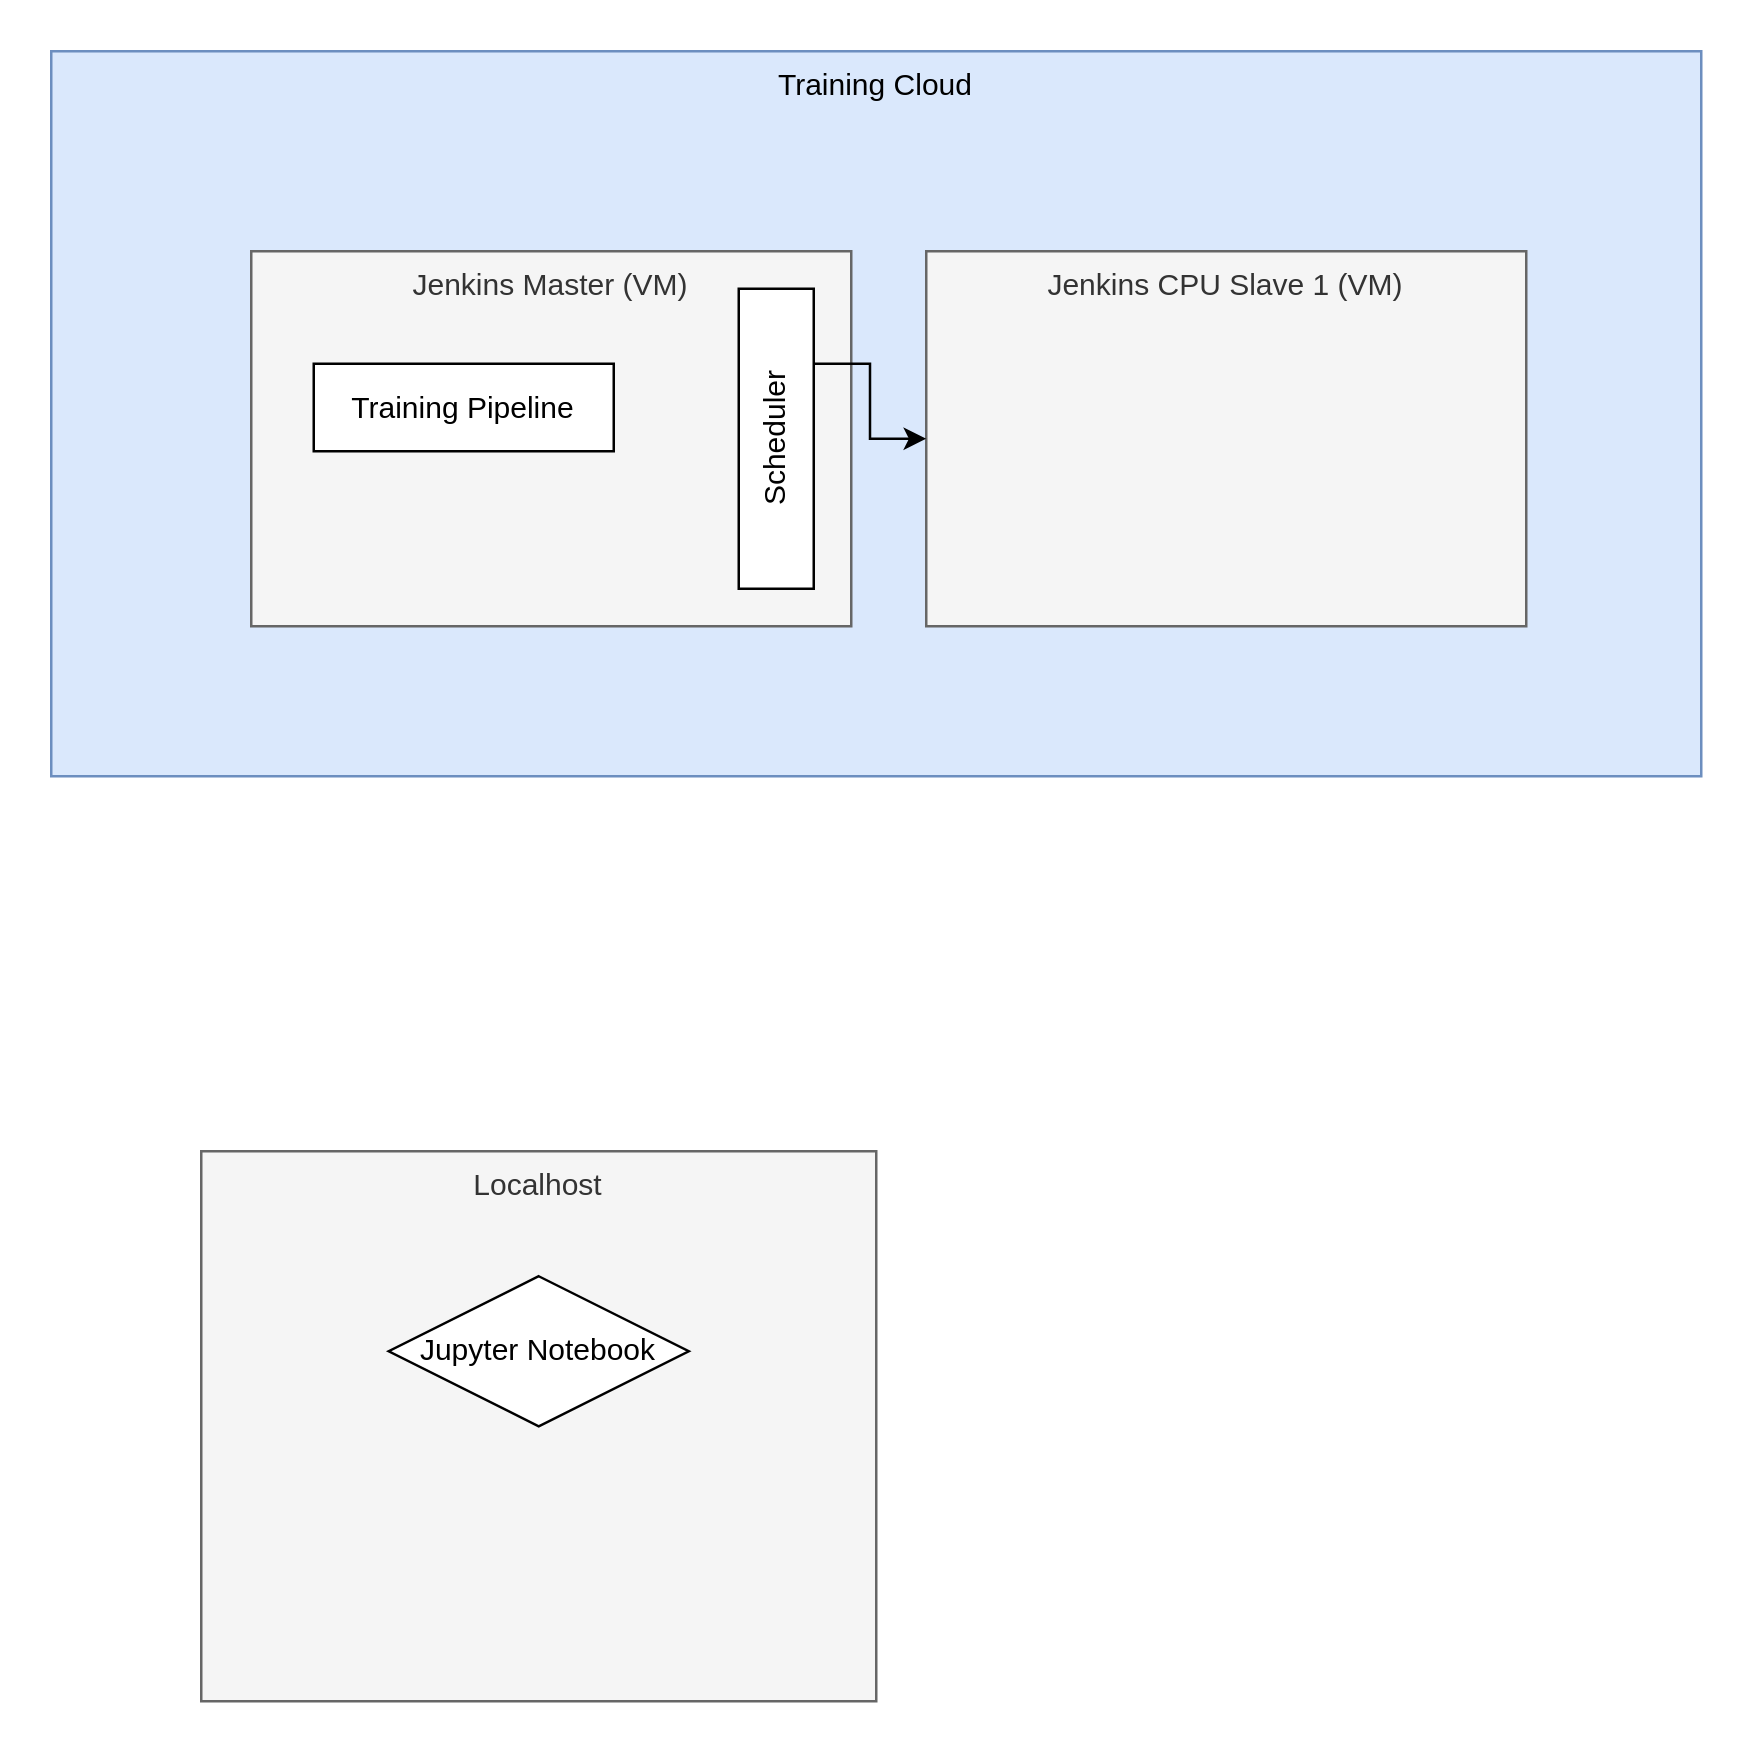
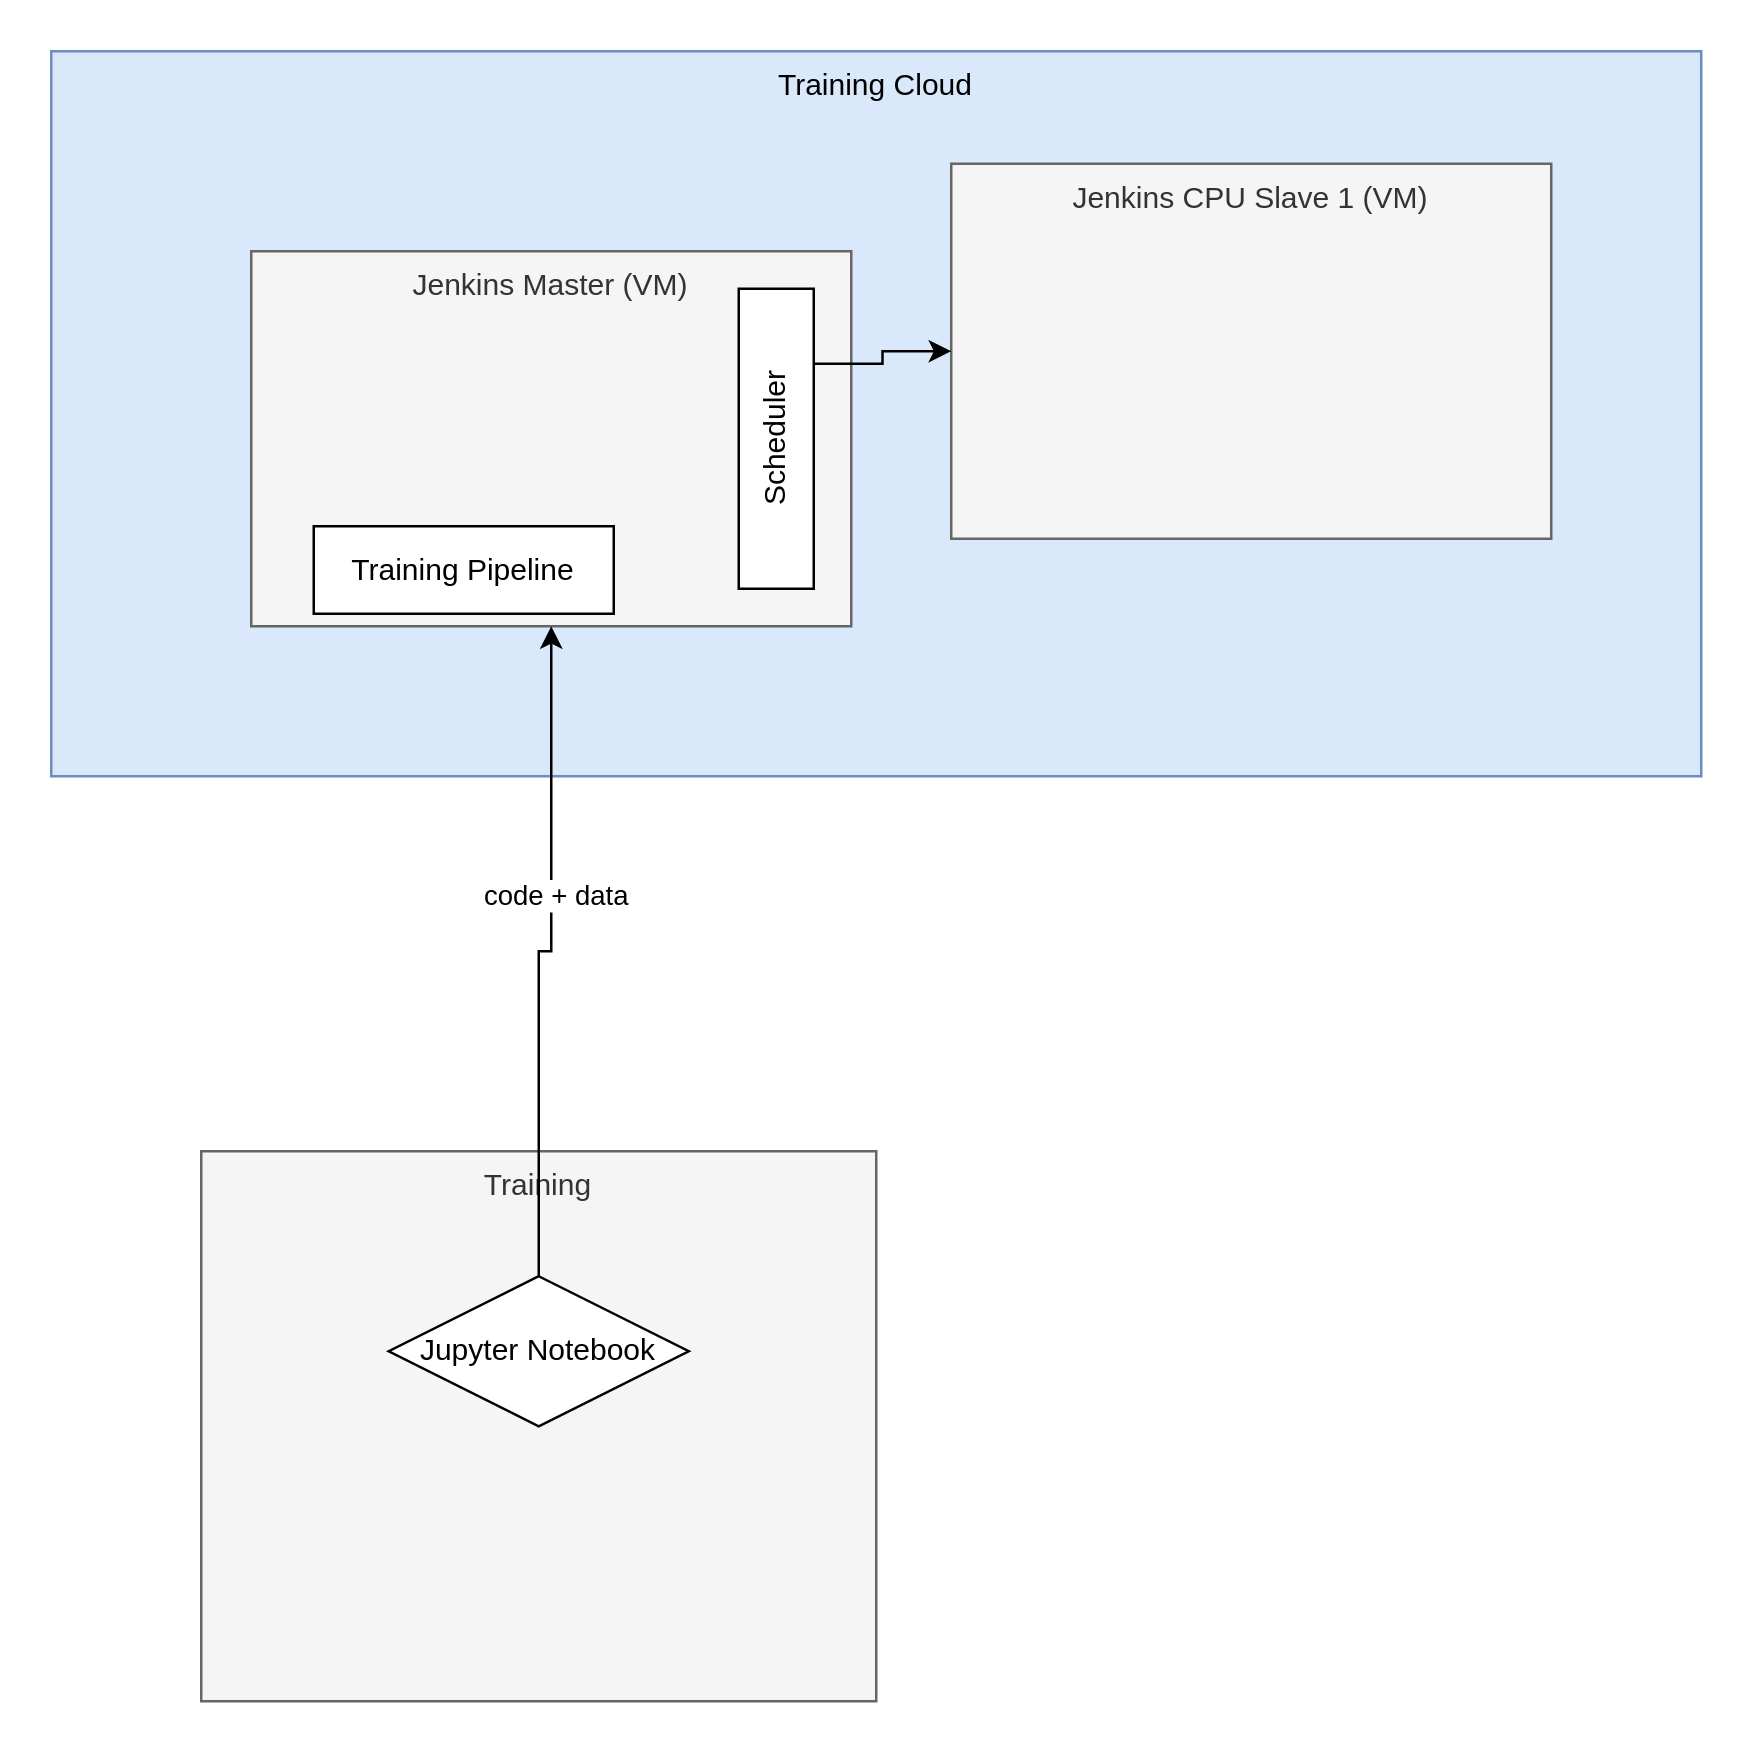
  <mxCell id="0" />
  <mxCell id="1" parent="0" />
  <mxCell id="2" value="Training Cloud" style="rounded=0;whiteSpace=wrap;html=1;verticalAlign=top;fillColor=#dae8fc;strokeColor=#6c8ebf;" vertex="1" parent="1"><mxGeometry x="20" y="20" width="660" height="290" as="geometry" /></mxCell>
  <mxCell id="3" value="Jenkins Master (VM)" style="rounded=0;whiteSpace=wrap;html=1;verticalAlign=top;fillColor=#f5f5f5;fontColor=#333333;strokeColor=#666666;" vertex="1" parent="1"><mxGeometry x="100" y="100" width="240" height="150" as="geometry" /></mxCell>
- <mxCell id="4" value="Jenkins CPU Slave 1 (VM)" style="rounded=0;whiteSpace=wrap;html=1;verticalAlign=top;fillColor=#f5f5f5;fontColor=#333333;strokeColor=#666666;" vertex="1" parent="1"><mxGeometry x="370" y="100" width="240" height="150" as="geometry" /></mxCell>
- <mxCell id="5" value="Localhost" style="rounded=0;whiteSpace=wrap;html=1;verticalAlign=top;fillColor=#f5f5f5;fontColor=#333333;strokeColor=#666666;" vertex="1" parent="1"><mxGeometry x="80" y="460" width="270" height="220" as="geometry" /></mxCell>
+ <mxCell id="4" value="Jenkins CPU Slave 1 (VM)" style="rounded=0;whiteSpace=wrap;html=1;verticalAlign=top;fillColor=#f5f5f5;fontColor=#333333;strokeColor=#666666;" vertex="1" parent="1"><mxGeometry x="380" y="65" width="240" height="150" as="geometry" /></mxCell>
+ <mxCell id="5" value="Training" style="rounded=0;whiteSpace=wrap;html=1;verticalAlign=top;fillColor=#f5f5f5;fontColor=#333333;strokeColor=#666666;" vertex="1" parent="1"><mxGeometry x="80" y="460" width="270" height="220" as="geometry" /></mxCell>
+ <mxCell id="6" style="edgeStyle=orthogonalEdgeStyle;rounded=0;orthogonalLoop=1;jettySize=auto;html=1;exitX=0.5;exitY=0;exitDx=0;exitDy=0;entryX=0.5;entryY=1;entryDx=0;entryDy=0;" edge="1" parent="1" source="8" target="3"><mxGeometry relative="1" as="geometry" /></mxCell>
+ <mxCell id="7" value="code + data" style="edgeLabel;html=1;align=center;verticalAlign=middle;resizable=0;points=[];" vertex="1" connectable="0" parent="6"><mxGeometry x="0.193" y="-1" relative="1" as="geometry"><mxPoint as="offset" /></mxGeometry></mxCell>
  <mxCell id="8" value="Jupyter Notebook" style="rhombus;whiteSpace=wrap;html=1;" vertex="1" parent="1"><mxGeometry x="155" y="510" width="120" height="60" as="geometry" /></mxCell>
- <mxCell id="9" value="Training Pipeline" style="rounded=0;whiteSpace=wrap;html=1;" vertex="1" parent="1"><mxGeometry x="125" y="145" width="120" height="35" as="geometry" /></mxCell>
+ <mxCell id="9" value="Training Pipeline" style="rounded=0;whiteSpace=wrap;html=1;" vertex="1" parent="1"><mxGeometry x="125" y="210" width="120" height="35" as="geometry" /></mxCell>
  <mxCell id="10" style="edgeStyle=orthogonalEdgeStyle;rounded=0;orthogonalLoop=1;jettySize=auto;html=1;exitX=0.75;exitY=1;exitDx=0;exitDy=0;entryX=0;entryY=0.5;entryDx=0;entryDy=0;" edge="1" parent="1" source="11" target="4"><mxGeometry relative="1" as="geometry" /></mxCell>
  <mxCell id="11" value="Scheduler" style="rounded=0;whiteSpace=wrap;html=1;rotation=-90;" vertex="1" parent="1"><mxGeometry x="250" y="160" width="120" height="30" as="geometry" /></mxCell>
